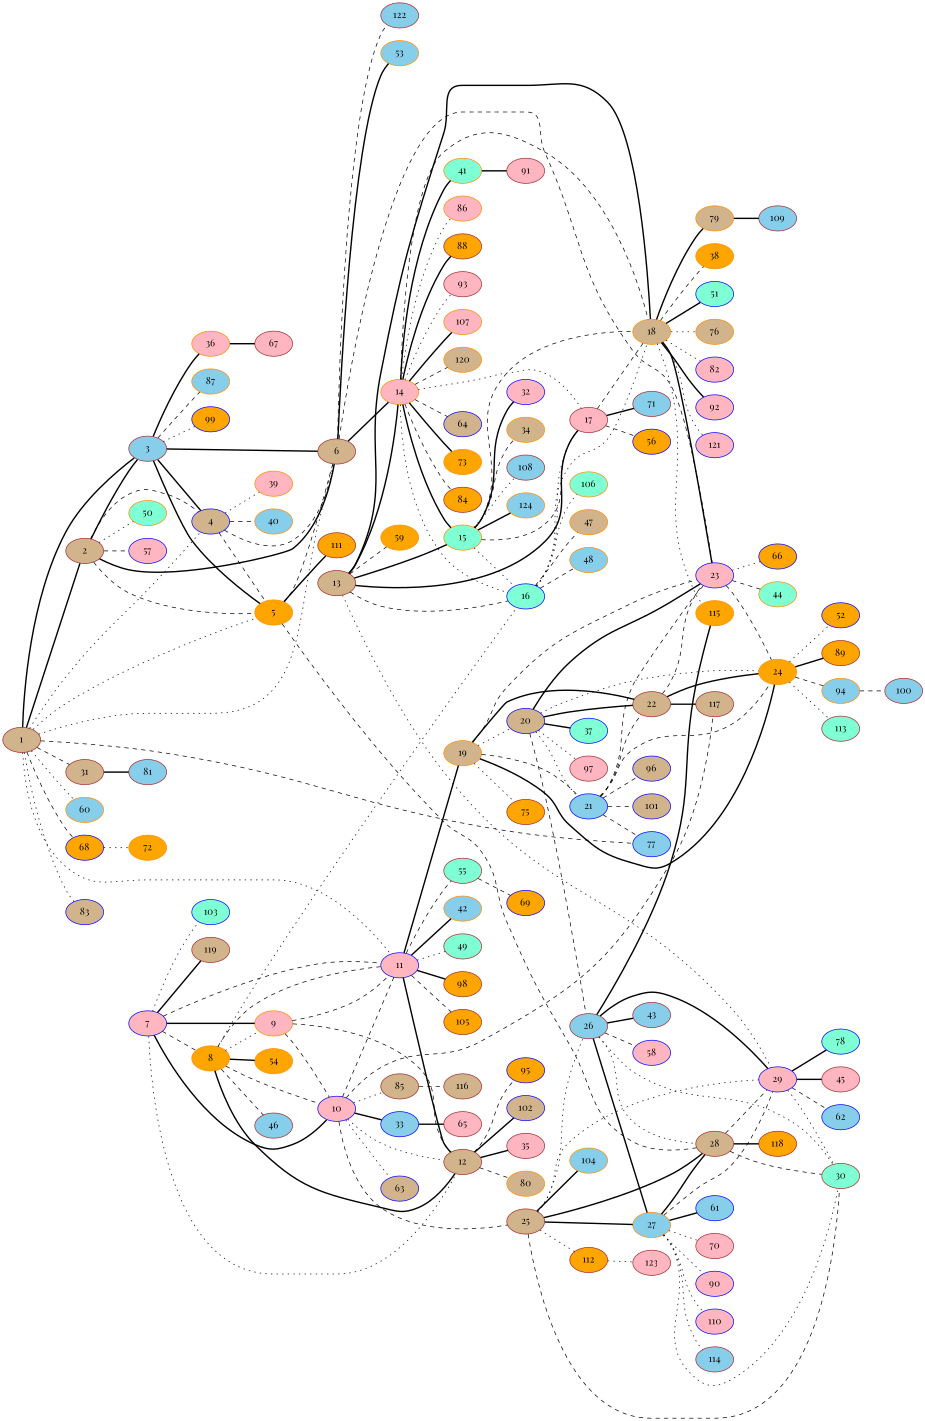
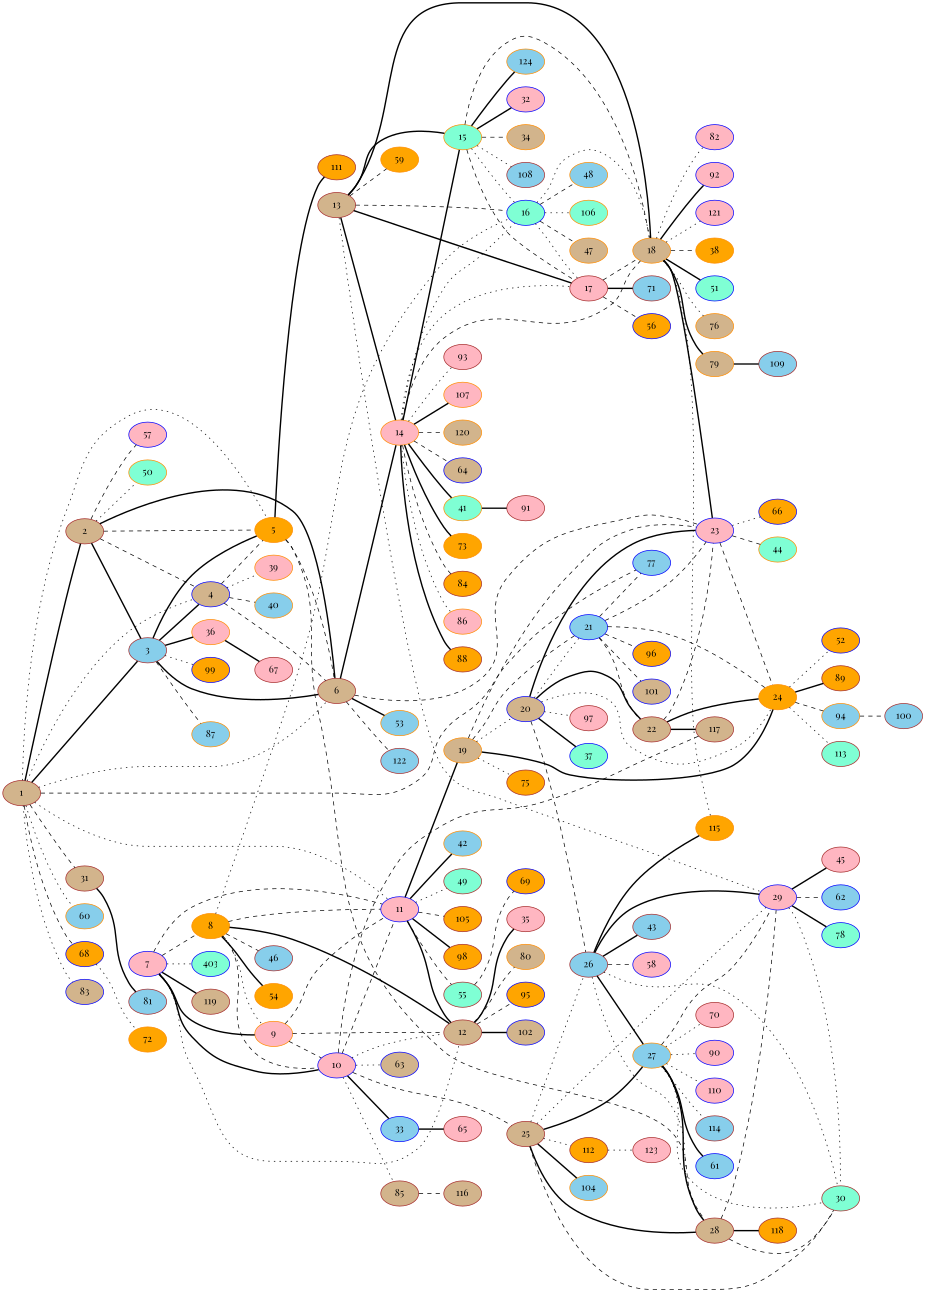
  graph {
    fontname="Playfair Display"
    rankdir=LR
    node [color=brown fillcolor=lightpink fontname="Playfair Display" style=filled]
    edge [fontname="Playfair Display" style=dashed]
    1 [fillcolor=tan]
    2 [fillcolor=tan]
    3 [fillcolor=skyblue]
    4 [color=blue fillcolor=tan]
    5 [color=darkorange fillcolor=orange]
    6 [fillcolor=tan]
    11 [color=blue]
    31 [fillcolor=tan]
    60 [color=darkorange fillcolor=skyblue]
    68 [color=blue fillcolor=orange]
    77 [color=blue fillcolor=skyblue]
    83 [color=blue fillcolor=tan]
    50 [color=darkorange fillcolor=aquamarine]
    57 [color=blue]
    36 [color=darkorange]
    87 [color=darkorange fillcolor=skyblue]
    99 [color=blue fillcolor=orange]
    39 [color=darkorange]
    40 [color=darkorange fillcolor=skyblue]
    28 [fillcolor=tan]
    111 [fillcolor=orange]
    14 [color=darkorange]
    23 [color=blue]
    53 [color=darkorange fillcolor=skyblue]
    122 [fillcolor=skyblue]
    12 [fillcolor=tan]
    19 [color=darkorange fillcolor=tan]
    42 [color=darkorange fillcolor=skyblue]
    49 [fillcolor=aquamarine]
    55 [fillcolor=aquamarine]
    98 [fillcolor=orange]
    105 [fillcolor=orange]
    81 [fillcolor=skyblue]
    72 [color=darkorange fillcolor=orange]
    67
    29 [color=blue]
    30 [fillcolor=aquamarine]
    118 [fillcolor=orange]
    16 [color=blue fillcolor=aquamarine]
    15 [color=darkorange fillcolor=aquamarine]
    17
    18 [color=darkorange fillcolor=tan]
    41 [color=darkorange fillcolor=aquamarine]
    64 [color=blue fillcolor=tan]
    73 [color=darkorange fillcolor=orange]
    84 [fillcolor=orange]
    86 [color=darkorange]
    88 [fillcolor=orange]
    93
    107 [color=darkorange]
    120 [color=darkorange fillcolor=tan]
    24 [color=darkorange fillcolor=orange]
    44 [color=darkorange fillcolor=aquamarine]
    66 [color=blue fillcolor=orange]
    7 [color=blue]
    8 [color=darkorange fillcolor=orange]
    9 [color=darkorange]
    10 [color=blue]
-   103 [color=blue fillcolor=aquamarine]
+   103 [color=blue fillcolor=aquamarine label=403]
    119 [fillcolor=tan]
    46 [fillcolor=skyblue]
    54 [color=darkorange fillcolor=orange]
    25 [fillcolor=tan]
    33 [color=blue fillcolor=skyblue]
    63 [color=blue fillcolor=tan]
    85 [fillcolor=tan]
    117 [fillcolor=tan]
    35
    80 [color=darkorange fillcolor=tan]
    95 [color=blue fillcolor=orange]
    102 [color=blue fillcolor=tan]
    47 [color=darkorange fillcolor=tan]
    48 [color=darkorange fillcolor=skyblue]
    106 [color=darkorange fillcolor=aquamarine]
    26 [fillcolor=skyblue]
    27 [color=darkorange fillcolor=skyblue]
    104 [color=darkorange fillcolor=skyblue]
    112 [fillcolor=orange]
    65
    116 [fillcolor=tan]
    20 [color=blue fillcolor=tan]
    21 [color=blue fillcolor=skyblue]
    22 [fillcolor=tan]
    75 [fillcolor=orange]
    69 [color=blue fillcolor=orange]
    13 [fillcolor=tan]
    59 [color=darkorange fillcolor=orange]
    32 [color=blue]
    34 [color=darkorange fillcolor=tan]
    108 [fillcolor=skyblue]
    124 [color=darkorange fillcolor=skyblue]
    56 [color=blue fillcolor=orange]
    71 [fillcolor=skyblue]
    38 [color=darkorange fillcolor=orange]
    51 [color=blue fillcolor=aquamarine]
    76 [color=darkorange fillcolor=tan]
    79 [color=darkorange fillcolor=tan]
    82 [color=blue]
    92 [color=blue]
    115 [color=darkorange fillcolor=orange]
    121 [color=blue]
    45
    62 [color=blue fillcolor=skyblue]
    78 [color=blue fillcolor=aquamarine]
    91
    109 [fillcolor=skyblue]
    37 [color=blue fillcolor=aquamarine]
    97
-   96 [color=blue fillcolor=tan]
+   96 [color=blue fillcolor=orange]
    101 [color=blue fillcolor=tan]
    52 [color=blue fillcolor=orange]
    89 [fillcolor=orange]
    94 [color=darkorange fillcolor=skyblue]
    113 [fillcolor=aquamarine]
    43 [fillcolor=skyblue]
    58 [color=blue]
    100 [fillcolor=skyblue]
    61 [color=blue fillcolor=skyblue]
    70
    90 [color=blue]
    110 [color=blue]
    114 [fillcolor=skyblue]
    123
    1 -- 2 [style=bold]
    1 -- 3 [style=bold]
    1 -- 4 [style=dotted]
    1 -- 5 [style=dotted]
    1 -- 6 [style=dotted]
    1 -- 11 [style=dotted]
    1 -- 31
    1 -- 60 [style=dotted]
    1 -- 68
    1 -- 77
    1 -- 83 [style=dotted]
    2 -- 3 [style=bold]
    2 -- 4
    2 -- 5
    2 -- 6 [style=bold]
    2 -- 50 [style=dotted]
    2 -- 57
    3 -- 4 [style=bold]
    3 -- 5 [style=bold]
    3 -- 6 [style=bold]
    3 -- 36 [style=bold]
    3 -- 87
    3 -- 99 [style=dotted]
    4 -- 5
    4 -- 6
    4 -- 39 [style=dotted]
    4 -- 40
    5 -- 6
    5 -- 28
    5 -- 111 [style=bold]
    6 -- 14 [style=bold]
    6 -- 23
    6 -- 53 [style=bold]
    6 -- 122
    11 -- 12 [style=bold]
    11 -- 19 [style=bold]
    11 -- 42 [style=bold]
    11 -- 49 [style=dotted]
    11 -- 55
    11 -- 98 [style=bold]
    11 -- 105
    31 -- 81 [style=bold]
    68 -- 72 [style=dotted]
    36 -- 67 [style=bold]
    28 -- 29
    28 -- 30
    28 -- 118 [style=bold]
    14 -- 16 [style=dotted]
    14 -- 15 [style=bold]
    14 -- 17 [style=dotted]
    14 -- 18
    14 -- 41 [style=bold]
    14 -- 64
    14 -- 73 [style=bold]
    14 -- 84
    14 -- 86 [style=dotted]
    14 -- 88 [style=bold]
    14 -- 93 [style=dotted]
    14 -- 107 [style=bold]
    14 -- 120
    23 -- 24
    23 -- 44
    23 -- 66 [style=dotted]
    12 -- 35 [style=bold]
    12 -- 80
    12 -- 95
    12 -- 102 [style=bold]
    19 -- 23
    19 -- 24 [style=bold]
    19 -- 20 [style=dotted]
    19 -- 21
-   19 -- 22 [style=bold]
    19 -- 75 [style=dotted]
    55 -- 69
    29 -- 30 [style=dotted]
    29 -- 45 [style=bold]
    29 -- 62
    29 -- 78 [style=bold]
    16 -- 17 [style=dotted]
    16 -- 18 [style=dotted]
    16 -- 47
    16 -- 48
    16 -- 106 [style=dotted]
    15 -- 16 [style=dotted]
    15 -- 17
    15 -- 18
    15 -- 32 [style=bold]
    15 -- 34
    15 -- 108 [style=dotted]
    15 -- 124 [style=bold]
    17 -- 18
    17 -- 56
    17 -- 71 [style=bold]
    18 -- 23 [style=bold]
    18 -- 38
    18 -- 51 [style=bold]
    18 -- 76 [style=dotted]
    18 -- 79 [style=bold]
    18 -- 82 [style=dotted]
    18 -- 92 [style=bold]
    18 -- 115 [style=dotted]
    18 -- 121 [style=dotted]
    41 -- 91 [style=bold]
    24 -- 52 [style=dotted]
    24 -- 89 [style=bold]
    24 -- 94
    24 -- 113 [style=dotted]
    7 -- 11
    7 -- 12 [style=dotted]
    7 -- 8
    7 -- 9 [style=bold]
    7 -- 10 [style=bold]
    7 -- 103 [style=dotted]
    7 -- 119 [style=bold]
    8 -- 11
    8 -- 12 [style=bold]
    8 -- 16 [style=dotted]
    8 -- 9 [style=dotted]
    8 -- 10
    8 -- 46
    8 -- 54 [style=bold]
    9 -- 11
    9 -- 12
    9 -- 10
    10 -- 11
    10 -- 12 [style=dotted]
    10 -- 25
    10 -- 33 [style=bold]
    10 -- 63 [style=dotted]
    10 -- 85 [style=dotted]
    10 -- 117
    25 -- 28 [style=bold]
    25 -- 29 [style=dotted]
    25 -- 30
    25 -- 26 [style=dotted]
    25 -- 27 [style=bold]
    25 -- 104 [style=bold]
    25 -- 112 [style=dotted]
    33 -- 65 [style=bold]
    85 -- 116
    26 -- 28 [style=dotted]
    26 -- 29 [style=bold]
    26 -- 30 [style=dotted]
    26 -- 27 [style=bold]
    26 -- 115 [style=bold]
    26 -- 43 [style=bold]
    26 -- 58
    27 -- 28 [style=bold]
    27 -- 29
    27 -- 30 [style=dotted]
    27 -- 61 [style=bold]
    27 -- 70 [style=dotted]
    27 -- 90 [style=dotted]
    27 -- 110 [style=dotted]
    27 -- 114 [style=dotted]
    112 -- 123 [style=dotted]
    20 -- 23 [style=bold]
    20 -- 24 [style=dotted]
    20 -- 26
    20 -- 21 [style=dotted]
    20 -- 22 [style=bold]
    20 -- 37 [style=bold]
    20 -- 97 [style=dotted]
    21 -- 77
    21 -- 23
    21 -- 24
    21 -- 22
    21 -- 96
    21 -- 101
    22 -- 23
    22 -- 24 [style=bold]
    22 -- 117 [style=bold]
    13 -- 14 [style=bold]
    13 -- 29 [style=dotted]
    13 -- 16
    13 -- 15 [style=bold]
    13 -- 17 [style=bold]
    13 -- 18 [style=bold]
    13 -- 59
    79 -- 109 [style=bold]
    94 -- 100
  }
